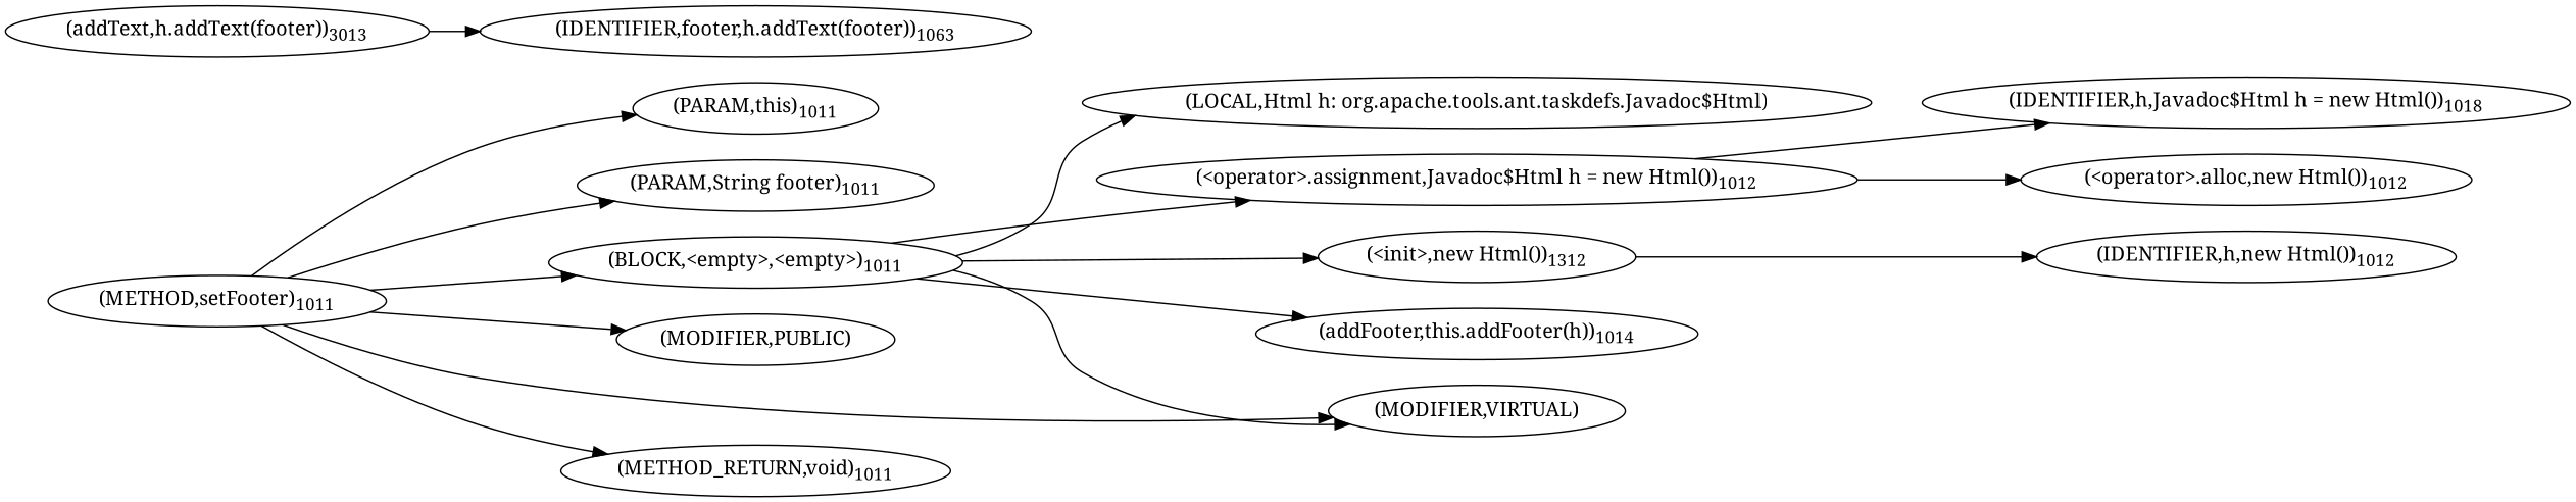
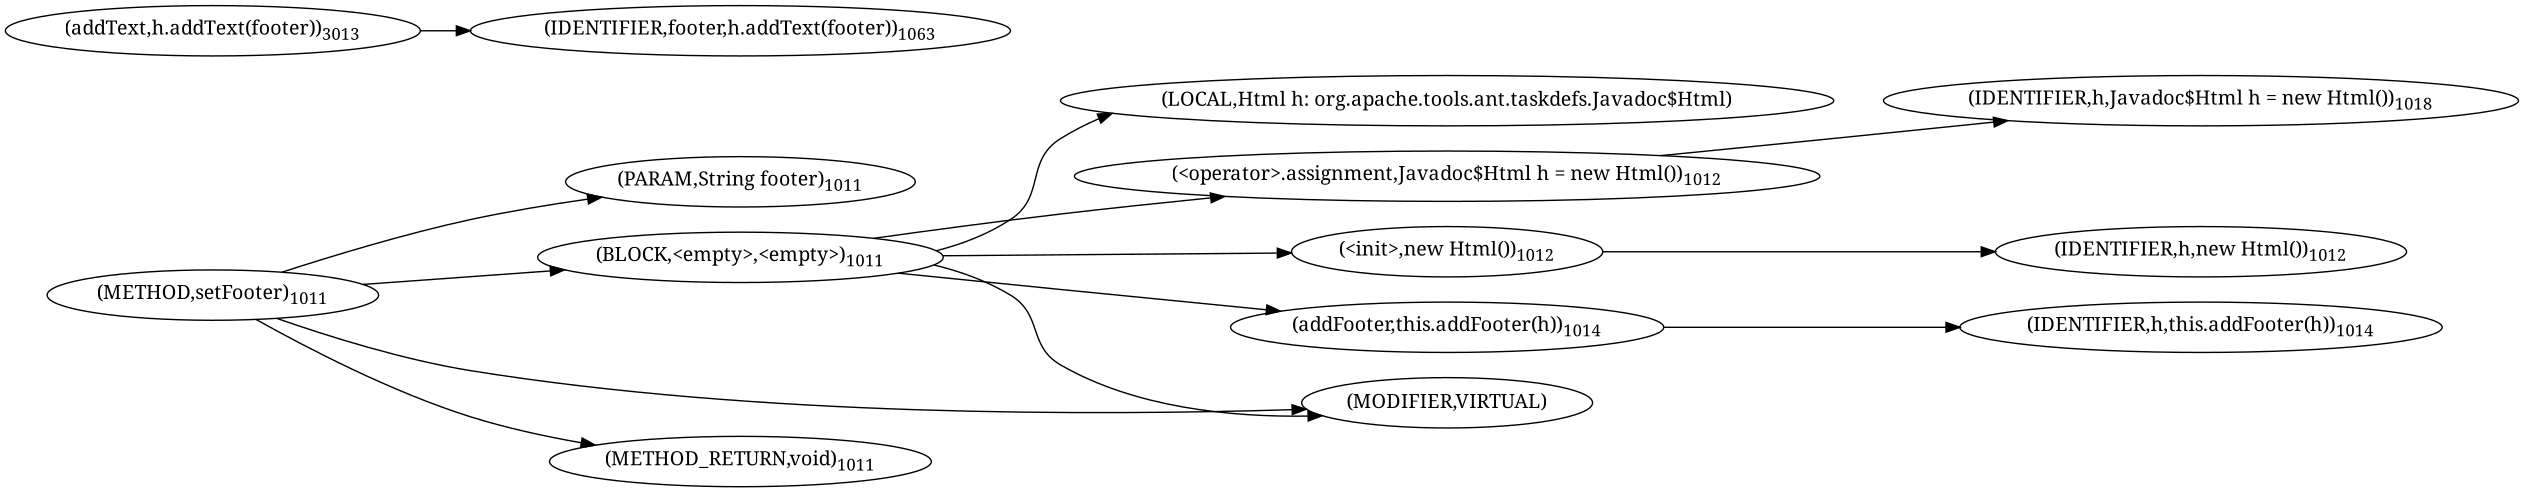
  digraph {
    fontname="Noto Serif"
    rankdir=LR
    node [fontname="Noto Serif"]
    edge [fontname="Noto Serif"]
    n1 [label=<(METHOD,setFooter)<SUB>1011</SUB>>]
-   n2 [label=<(PARAM,this)<SUB>1011</SUB>>]
    n3 [label=<(PARAM,String footer)<SUB>1011</SUB>>]
    n4 [label=<(BLOCK,&lt;empty&gt;,&lt;empty&gt;)<SUB>1011</SUB>>]
-   n5 [label=<(MODIFIER,PUBLIC)>]
    n6 [label=<(MODIFIER,VIRTUAL)>]
    n7 [label=<(METHOD_RETURN,void)<SUB>1011</SUB>>]
    n8 [label=<(LOCAL,Html h: org.apache.tools.ant.taskdefs.Javadoc$Html)>]
    n9 [label=<(&lt;operator&gt;.assignment,Javadoc$Html h = new Html())<SUB>1012</SUB>>]
-   n10 [label=<(&lt;init&gt;,new Html())<SUB>1312</SUB>>]
+   n10 [label=<(&lt;init&gt;,new Html())<SUB>1012</SUB>>]
    n11 [label=<(addFooter,this.addFooter(h))<SUB>1014</SUB>>]
    n12 [label=<(IDENTIFIER,h,Javadoc$Html h = new Html())<SUB>1018</SUB>>]
-   n13 [label=<(&lt;operator&gt;.alloc,new Html())<SUB>1012</SUB>>]
    n14 [label=<(IDENTIFIER,h,new Html())<SUB>1012</SUB>>]
    n15 [label=<(addText,h.addText(footer))<SUB>3013</SUB>>]
    n16 [label=<(IDENTIFIER,footer,h.addText(footer))<SUB>1063</SUB>>]
-   n1 -> n2
+   n17 [label=<(IDENTIFIER,h,this.addFooter(h))<SUB>1014</SUB>>]
    n1 -> n3
    n1 -> n4
-   n1 -> n5
    n1 -> n6
    n1 -> n7
    n4 -> n6
    n4 -> n8
    n4 -> n9
    n4 -> n10
    n4 -> n11
    n9 -> n12
-   n9 -> n13
    n10 -> n14
+   n11 -> n17
    n15 -> n16
  }
